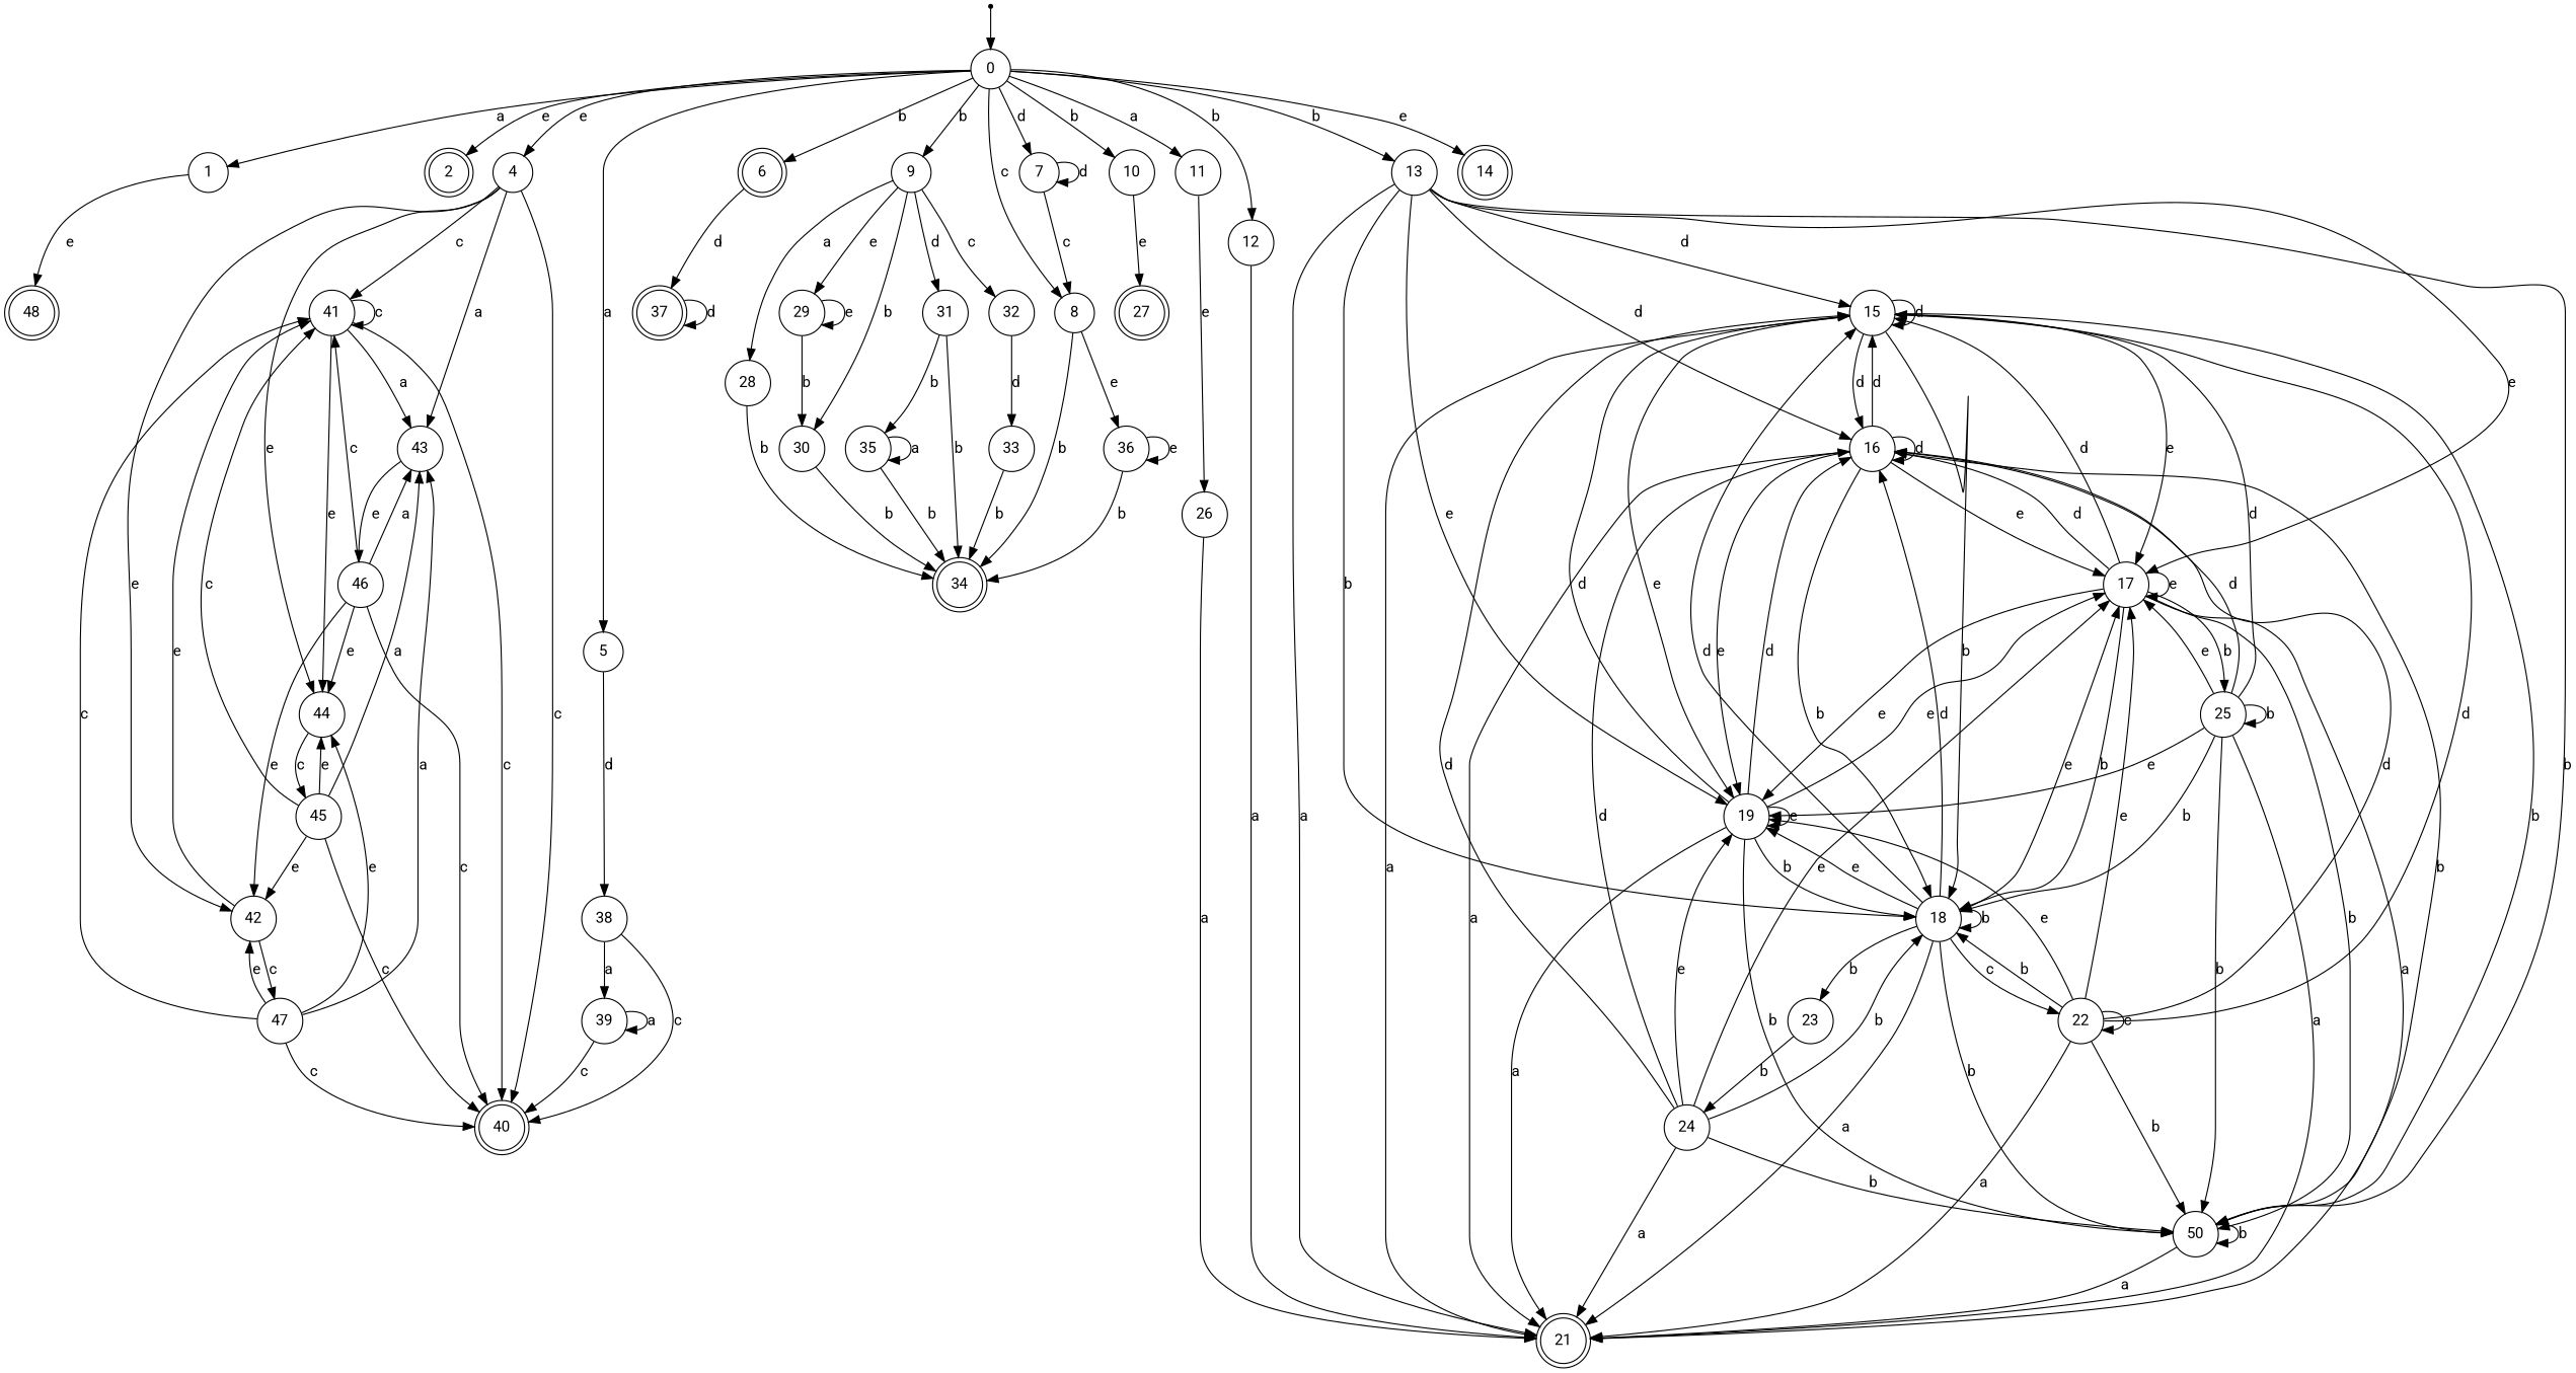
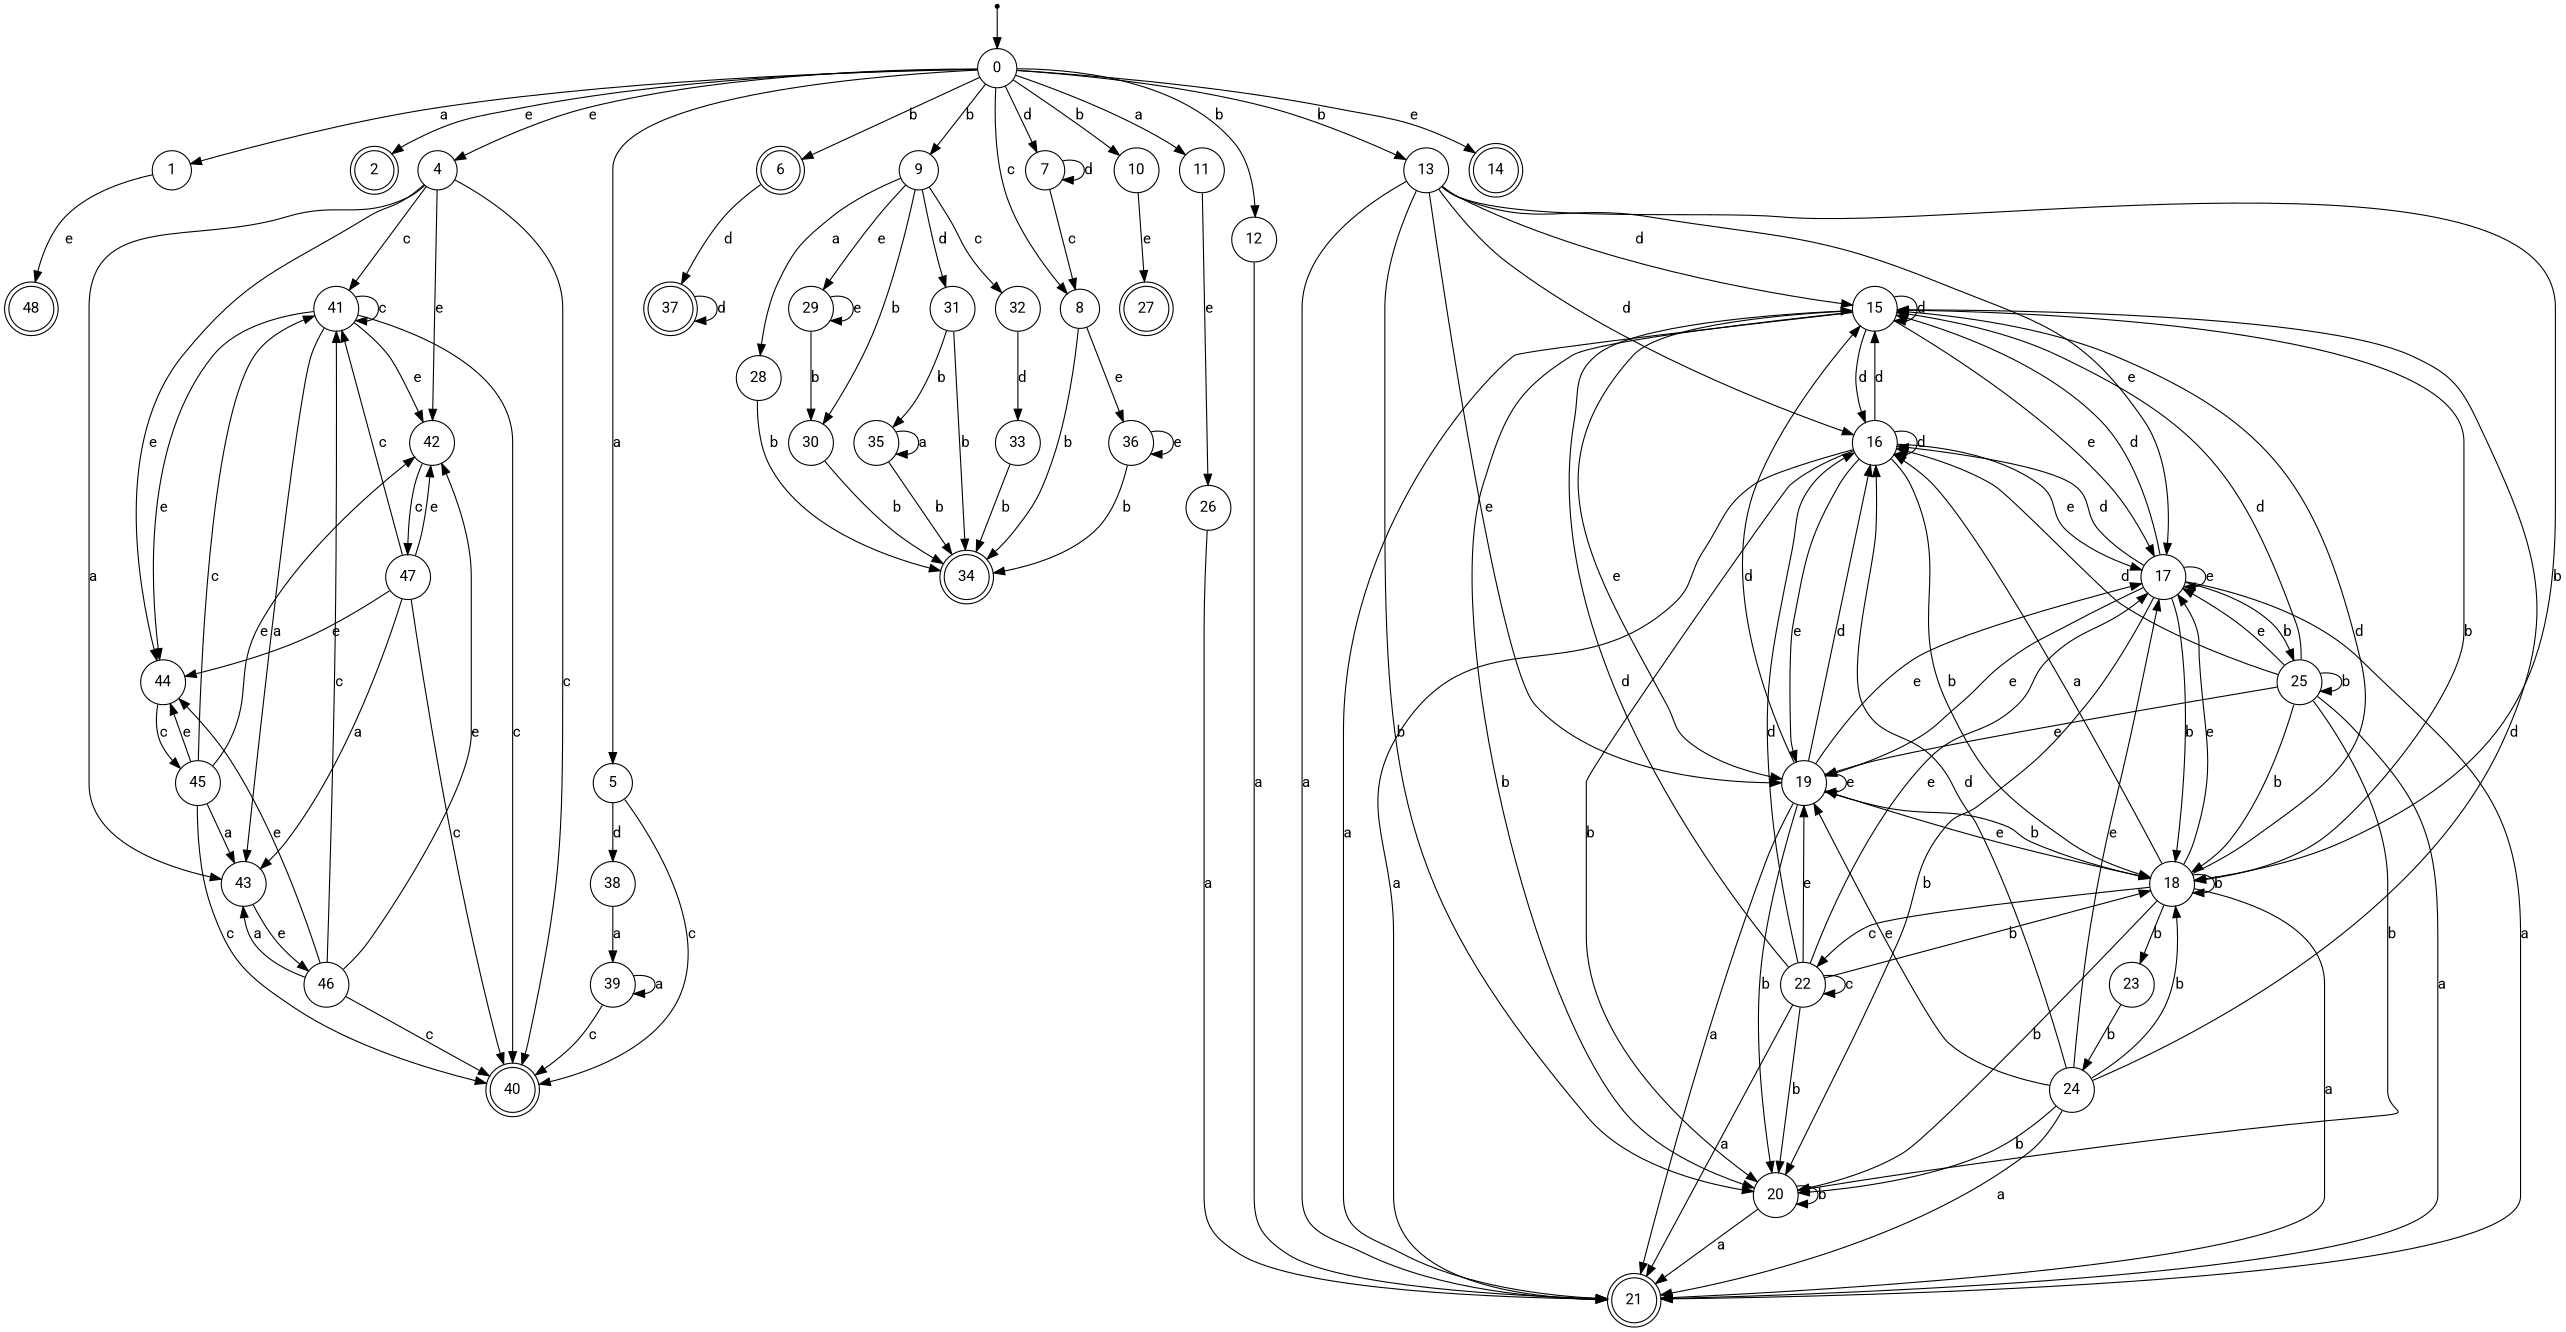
  digraph {
    fontname=Roboto
    rankdir=TB
    node [fontname=Roboto shape=circle]
    edge [fontname=Roboto]
    dummy0 [shape=point]
    0
    1
    2 [shape=doublecircle]
    4
    5
    6 [shape=doublecircle]
    7
    8
    9
    10
    11
    12
    13
    14 [shape=doublecircle]
    48 [shape=doublecircle]
    40 [shape=doublecircle]
    41
    42
    43
    44
    38
    37 [shape=doublecircle]
    34 [shape=doublecircle]
    36
    28
    29
    30
    31
    32
    27 [shape=doublecircle]
    26
    21 [shape=doublecircle]
    15
    16
    17
    18
    19
-   20 [label=50]
+   20
    47
    46
    45
    39
    35
    33
    25
    22
    23
    24
    dummy0 -> 0
    0 -> 1 [label=a]
    0 -> 2 [label=e]
    0 -> 4 [label=e]
    0 -> 5 [label=a]
    0 -> 6 [label=b]
    0 -> 7 [label=d]
    0 -> 8 [label=c]
    0 -> 9 [label=b]
    0 -> 10 [label=b]
    0 -> 11 [label=a]
    0 -> 12 [label=b]
    0 -> 13 [label=b]
    0 -> 14 [label=e]
    1 -> 48 [label=e]
    4 -> 40 [label=c]
    4 -> 41 [label=c]
    4 -> 42 [label=e]
    4 -> 43 [label=a]
    4 -> 44 [label=e]
    5 -> 38 [label=d]
    6 -> 37 [label=d]
    7 -> 7 [label=d]
    7 -> 8 [label=c]
    8 -> 34 [label=b]
    8 -> 36 [label=e]
    9 -> 28 [label=a]
    9 -> 29 [label=e]
    9 -> 30 [label=b]
    9 -> 31 [label=d]
    9 -> 32 [label=c]
    10 -> 27 [label=e]
    11 -> 26 [label=e]
    12 -> 21 [label=a]
    13 -> 21 [label=a]
    13 -> 15 [label=d]
    13 -> 16 [label=d]
    13 -> 17 [label=e]
    13 -> 18 [label=b]
    13 -> 19 [label=e]
    13 -> 20 [label=b]
    41 -> 40 [label=c]
    41 -> 41 [label=c]
-   42 -> 41 [label=e]
+   41 -> 42 [label=e]
    41 -> 43 [label=a]
    41 -> 44 [label=e]
    42 -> 47 [label=c]
    43 -> 46 [label=e]
    44 -> 45 [label=c]
-   38 -> 40 [label=c]
+   5 -> 40 [label=c]
    38 -> 39 [label=a]
    37 -> 37 [label=d]
    36 -> 34 [label=b]
    36 -> 36 [label=e]
    28 -> 34 [label=b]
    29 -> 29 [label=e]
    29 -> 30 [label=b]
    30 -> 34 [label=b]
    31 -> 34 [label=b]
    31 -> 35 [label=b]
    32 -> 33 [label=d]
    26 -> 21 [label=a]
    15 -> 21 [label=a]
    15 -> 15 [label=d]
    15 -> 16 [label=d]
    15 -> 17 [label=e]
    15 -> 18 [label=b]
    15 -> 19 [label=e]
    15 -> 20 [label=b]
    16 -> 21 [label=a]
    16 -> 15 [label=d]
    16 -> 16 [label=d]
    16 -> 17 [label=e]
    16 -> 18 [label=b]
    16 -> 19 [label=e]
    16 -> 20 [label=b]
    17 -> 21 [label=a]
    17 -> 15 [label=d]
    17 -> 16 [label=d]
    17 -> 17 [label=e]
    17 -> 18 [label=b]
    17 -> 19 [label=e]
    17 -> 20 [label=b]
    17 -> 25 [label=b]
    18 -> 21 [label=a]
    18 -> 15 [label=d]
-   18 -> 16 [label=d]
+   18 -> 16 [label=a]
    18 -> 17 [label=e]
    18 -> 18 [label=b]
    18 -> 19 [label=e]
    18 -> 20 [label=b]
    18 -> 22 [label=c]
    18 -> 23 [label=b]
    19 -> 21 [label=a]
    19 -> 15 [label=d]
    19 -> 16 [label=d]
    19 -> 17 [label=e]
    19 -> 18 [label=b]
    19 -> 19 [label=e]
    19 -> 20 [label=b]
    20 -> 21 [label=a]
    20 -> 20 [label=b]
    47 -> 40 [label=c]
    47 -> 41 [label=c]
    47 -> 42 [label=e]
    47 -> 43 [label=a]
    47 -> 44 [label=e]
    46 -> 40 [label=c]
    46 -> 41 [label=c]
    46 -> 42 [label=e]
    46 -> 43 [label=a]
    46 -> 44 [label=e]
    45 -> 40 [label=c]
    45 -> 41 [label=c]
    45 -> 42 [label=e]
    45 -> 43 [label=a]
    45 -> 44 [label=e]
    39 -> 40 [label=c]
    39 -> 39 [label=a]
    35 -> 34 [label=b]
    35 -> 35 [label=a]
    33 -> 34 [label=b]
    25 -> 21 [label=a]
    25 -> 15 [label=d]
    25 -> 16 [label=d]
    25 -> 17 [label=e]
    25 -> 18 [label=b]
    25 -> 19 [label=e]
    25 -> 20 [label=b]
    25 -> 25 [label=b]
    22 -> 21 [label=a]
    22 -> 15 [label=d]
    22 -> 16 [label=d]
    22 -> 17 [label=e]
    22 -> 18 [label=b]
    22 -> 19 [label=e]
    22 -> 20 [label=b]
    22 -> 22 [label=c]
    23 -> 24 [label=b]
    24 -> 21 [label=a]
    24 -> 15 [label=d]
    24 -> 16 [label=d]
    24 -> 17 [label=e]
    24 -> 18 [label=b]
    24 -> 19 [label=e]
    24 -> 20 [label=b]
  }
